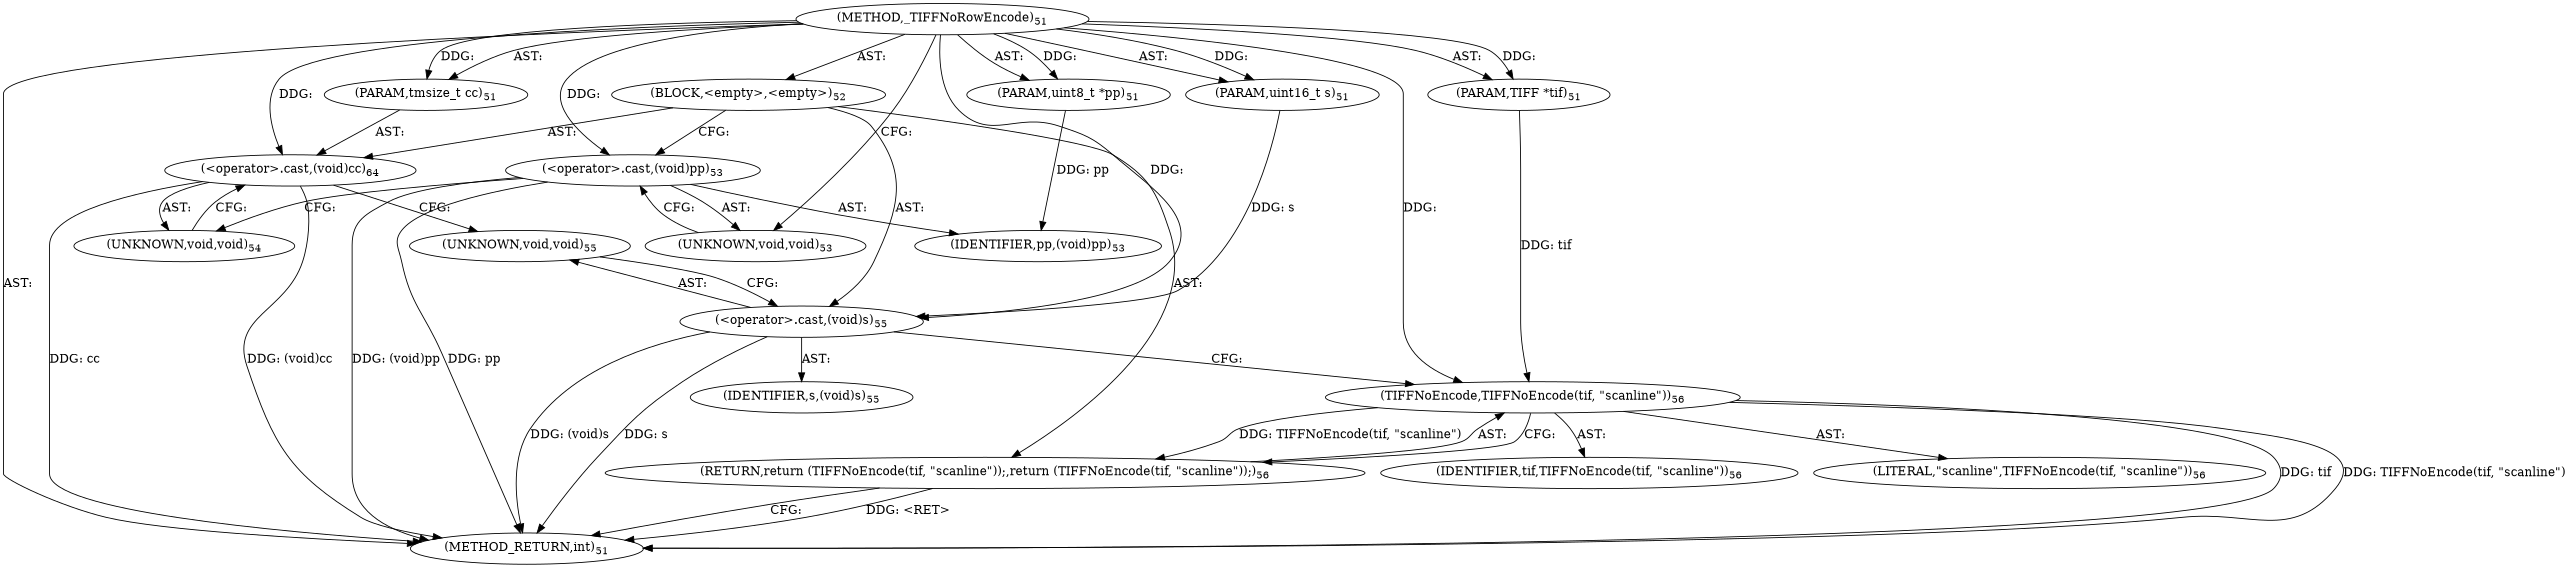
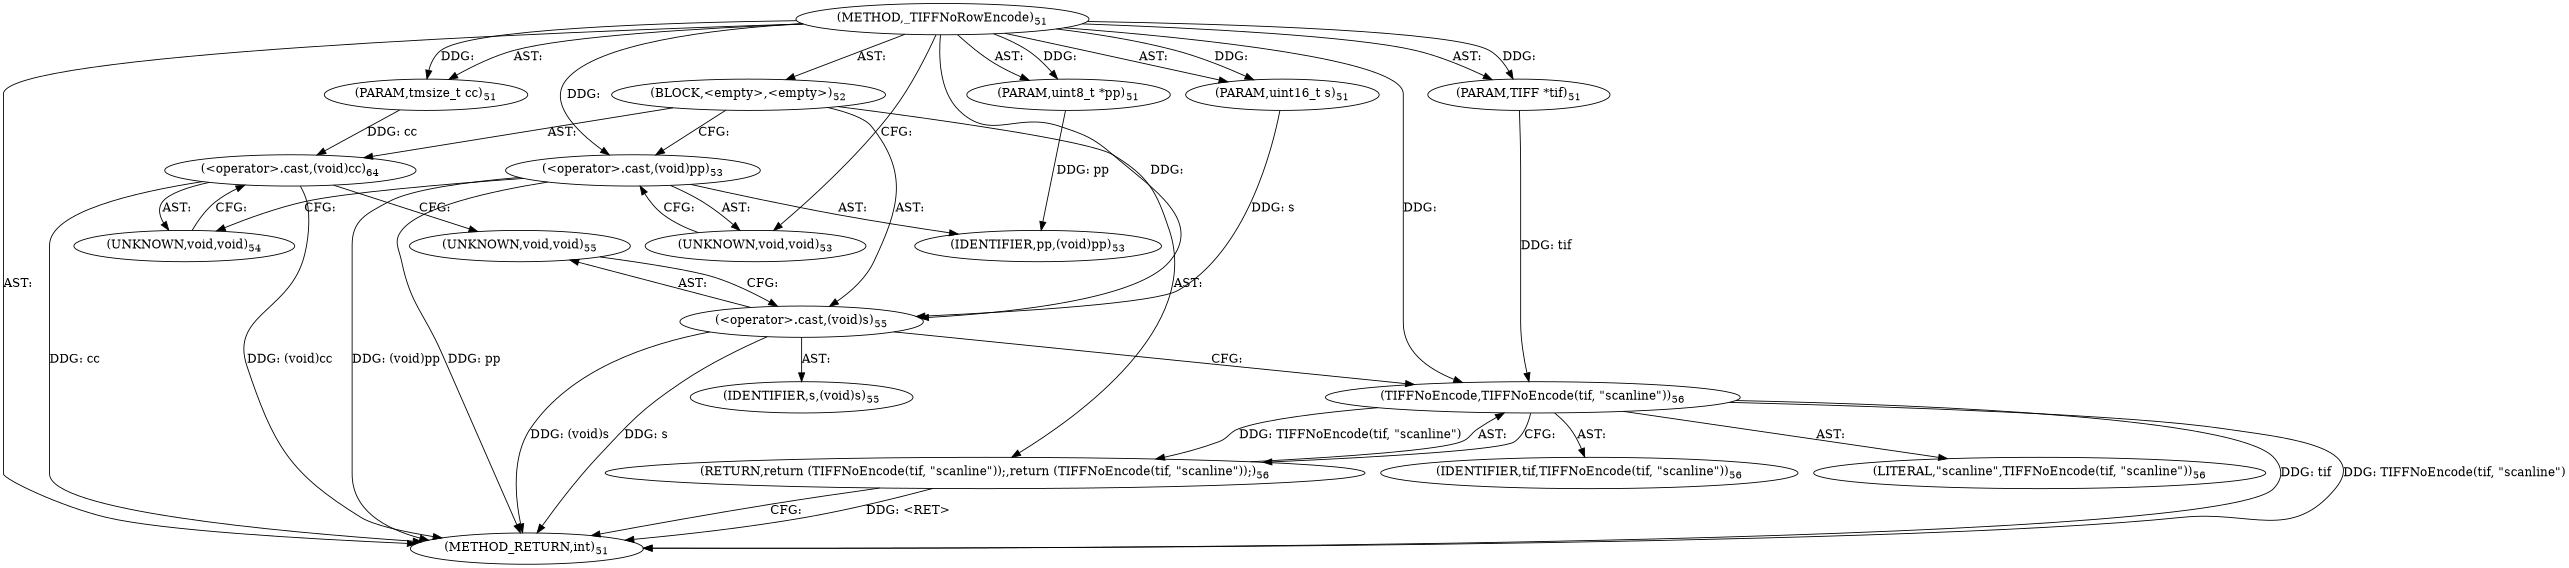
  digraph {
    n1 [label=<(METHOD,_TIFFNoRowEncode)<SUB>51</SUB>>]
    n2 [label=<(PARAM,TIFF *tif)<SUB>51</SUB>>]
    n3 [label=<(PARAM,uint8_t *pp)<SUB>51</SUB>>]
    n4 [label=<(PARAM,tmsize_t cc)<SUB>51</SUB>>]
    n5 [label=<(PARAM,uint16_t s)<SUB>51</SUB>>]
    n6 [label=<(BLOCK,&lt;empty&gt;,&lt;empty&gt;)<SUB>52</SUB>>]
    n7 [label=<(&lt;operator&gt;.cast,(void)pp)<SUB>53</SUB>>]
    n8 [label=<(UNKNOWN,void,void)<SUB>53</SUB>>]
    n9 [label=<(&lt;operator&gt;.cast,(void)cc)<SUB>64</SUB>>]
    n10 [label=<(&lt;operator&gt;.cast,(void)s)<SUB>55</SUB>>]
    n11 [label=<(TIFFNoEncode,TIFFNoEncode(tif, &quot;scanline&quot;))<SUB>56</SUB>>]
    n12 [label=<(METHOD_RETURN,int)<SUB>51</SUB>>]
    n13 [label=<(IDENTIFIER,pp,(void)pp)<SUB>53</SUB>>]
    n14 [label=<(RETURN,return (TIFFNoEncode(tif, &quot;scanline&quot;));,return (TIFFNoEncode(tif, &quot;scanline&quot;));)<SUB>56</SUB>>]
    n15 [label=<(UNKNOWN,void,void)<SUB>54</SUB>>]
    n16 [label=<(UNKNOWN,void,void)<SUB>55</SUB>>]
    n17 [label=<(IDENTIFIER,s,(void)s)<SUB>55</SUB>>]
    n18 [label=<(IDENTIFIER,tif,TIFFNoEncode(tif, &quot;scanline&quot;))<SUB>56</SUB>>]
    n19 [label=<(LITERAL,&quot;scanline&quot;,TIFFNoEncode(tif, &quot;scanline&quot;))<SUB>56</SUB>>]
    n1 -> n2 [label="AST: "]
    n1 -> n2 [label="DDG: "]
    n1 -> n3 [label="AST: "]
    n1 -> n3 [label="DDG: "]
    n1 -> n4 [label="AST: "]
    n1 -> n4 [label="DDG: "]
    n1 -> n5 [label="AST: "]
    n1 -> n5 [label="DDG: "]
    n1 -> n6 [label="AST: "]
    n1 -> n7 [label="DDG: "]
    n1 -> n8 [label="CFG: "]
-   n1 -> n9 [label="DDG: "]
    n1 -> n10 [label="DDG: "]
    n1 -> n11 [label="DDG: "]
    n1 -> n12 [label="AST: "]
    n2 -> n11 [label="DDG: tif"]
    n3 -> n13 [label="DDG: pp"]
-   n4 -> n9 [label="AST: "]
+   n4 -> n9 [label="DDG: cc"]
    n5 -> n10 [label="DDG: s"]
    n6 -> n7 [label="CFG: "]
    n6 -> n9 [label="AST: "]
    n6 -> n10 [label="AST: "]
    n6 -> n14 [label="AST: "]
    n7 -> n8 [label="AST: "]
    n7 -> n12 [label="DDG: pp"]
    n7 -> n12 [label="DDG: (void)pp"]
    n7 -> n13 [label="AST: "]
    n7 -> n15 [label="CFG: "]
    n8 -> n7 [label="CFG: "]
    n9 -> n12 [label="DDG: cc"]
    n9 -> n12 [label="DDG: (void)cc"]
    n9 -> n15 [label="AST: "]
    n9 -> n16 [label="CFG: "]
    n10 -> n11 [label="CFG: "]
    n10 -> n12 [label="DDG: s"]
    n10 -> n12 [label="DDG: (void)s"]
    n10 -> n16 [label="AST: "]
    n10 -> n17 [label="AST: "]
    n11 -> n12 [label="DDG: tif"]
    n11 -> n12 [label="DDG: TIFFNoEncode(tif, &quot;scanline&quot;)"]
    n11 -> n14 [label="CFG: "]
    n11 -> n14 [label="DDG: TIFFNoEncode(tif, &quot;scanline&quot;)"]
    n11 -> n18 [label="AST: "]
    n11 -> n19 [label="AST: "]
    n14 -> n11 [label="AST: "]
    n14 -> n12 [label="CFG: "]
    n14 -> n12 [label="DDG: &lt;RET&gt;"]
    n15 -> n9 [label="CFG: "]
    n16 -> n10 [label="CFG: "]
  }
